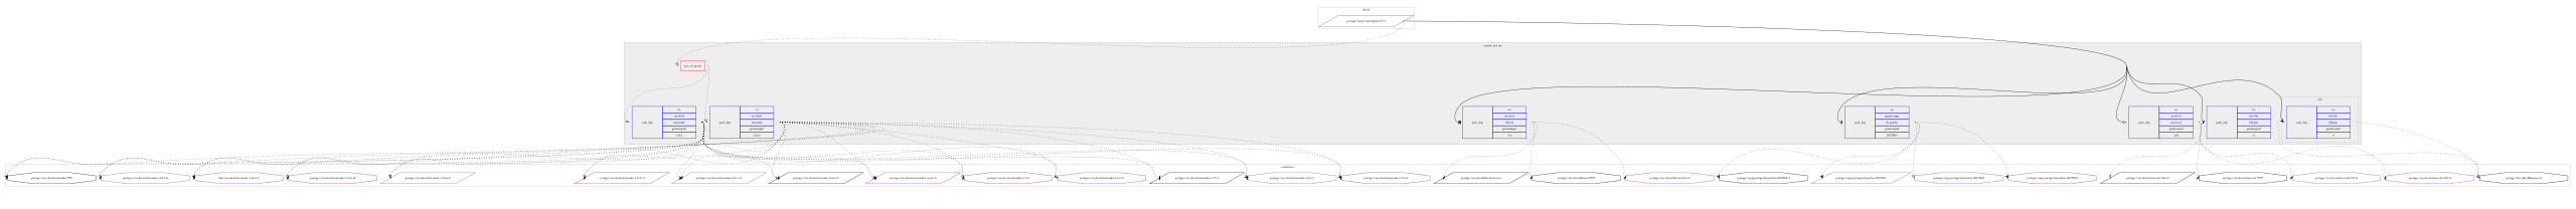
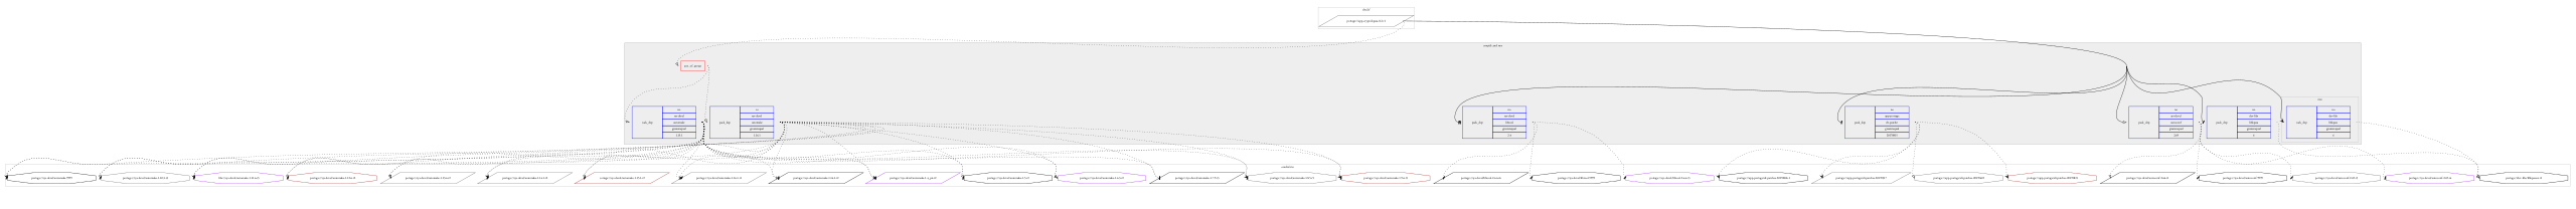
  digraph {
    compound=true
    concentrate=true
    fontname="EB Garamond"
    fontsize=10
    newrank=true
    rankdir=TB
    ranksep=1.5
    node [color=gray40 fontname="EB Garamond" fontsize=10 shape=octagon]
    edge [arrowhead=tee fontname="EB Garamond" headport=w style=dotted tailport=e weight=100]
    n1 [label="portage://app-crypt/ckpass-0.2-r1" shape=parallelogram width=4]
    n2 [color=blue label=<<TABLE BORDER="0" CELLBORDER="1" CELLSPACING="0" CELLPADDING="4" WIDTH="220"><TR><TD ROWSPAN="6" CELLPADDING="30">pack_dep</TD></TR><TR><TD WIDTH="110">no</TD></TR><TR><TD>sys-devel</TD></TR><TR><TD>automake</TD></TR><TR><TD>greaterequal</TD></TR><TR><TD>1.16.1</TD></TR></TABLE>> shape=none]
    n3 [color=blue label=<<TABLE BORDER="0" CELLBORDER="1" CELLSPACING="0" CELLPADDING="4" WIDTH="220"><TR><TD ROWSPAN="6" CELLPADDING="30">pack_dep</TD></TR><TR><TD WIDTH="110">no</TD></TR><TR><TD>sys-devel</TD></TR><TR><TD>automake</TD></TR><TR><TD>greaterequal</TD></TR><TR><TD>1.15.1</TD></TR></TABLE>> shape=none]
    n4 [color=red label=<<TABLE BORDER="0" CELLBORDER="1" CELLSPACING="0" CELLPADDING="4"><TR><TD CELLPADDING="10">any_of_group</TD></TR></TABLE>> shape=none]
    n5 [color=blue label=<<TABLE BORDER="0" CELLBORDER="1" CELLSPACING="0" CELLPADDING="4" WIDTH="220"><TR><TD ROWSPAN="6" CELLPADDING="30">pack_dep</TD></TR><TR><TD WIDTH="110">no</TD></TR><TR><TD>app-portage</TD></TR><TR><TD>elt-patches</TD></TR><TR><TD>greaterequal</TD></TR><TR><TD>20170815</TD></TR></TABLE>> shape=none]
    n6 [color=blue label=<<TABLE BORDER="0" CELLBORDER="1" CELLSPACING="0" CELLPADDING="4" WIDTH="220"><TR><TD ROWSPAN="6" CELLPADDING="30">pack_dep</TD></TR><TR><TD WIDTH="110">no</TD></TR><TR><TD>dev-libs</TD></TR><TR><TD>libkpass</TD></TR><TR><TD>greaterequal</TD></TR><TR><TD>6</TD></TR></TABLE>> shape=none]
    n7 [color=blue label=<<TABLE BORDER="0" CELLBORDER="1" CELLSPACING="0" CELLPADDING="4" WIDTH="220"><TR><TD ROWSPAN="6" CELLPADDING="30">pack_dep</TD></TR><TR><TD WIDTH="110">no</TD></TR><TR><TD>sys-devel</TD></TR><TR><TD>autoconf</TD></TR><TR><TD>greaterequal</TD></TR><TR><TD>2.69</TD></TR></TABLE>> shape=none]
    n8 [color=blue label=<<TABLE BORDER="0" CELLBORDER="1" CELLSPACING="0" CELLPADDING="4" WIDTH="220"><TR><TD ROWSPAN="6" CELLPADDING="30">pack_dep</TD></TR><TR><TD WIDTH="110">no</TD></TR><TR><TD>sys-devel</TD></TR><TR><TD>libtool</TD></TR><TR><TD>greaterequal</TD></TR><TR><TD>2.4</TD></TR></TABLE>> shape=none]
    n9 [color=blue label=<<TABLE BORDER="0" CELLBORDER="1" CELLSPACING="0" CELLPADDING="4" WIDTH="220"><TR><TD ROWSPAN="6" CELLPADDING="30">pack_dep</TD></TR><TR><TD WIDTH="110">no</TD></TR><TR><TD>dev-libs</TD></TR><TR><TD>libkpass</TD></TR><TR><TD>greaterequal</TD></TR><TR><TD>6</TD></TR></TABLE>> shape=none]
    n10 [color=black label="portage://sys-devel/automake-9999" width=4]
    n11 [color=brown label="portage://sys-devel/automake-1.9.6-r5" width=4]
    n12 [label="portage://sys-devel/automake-1.8.5-r5" width=4]
    n13 [color=black label="portage://sys-devel/automake-1.7.9-r3" shape=parallelogram width=4]
    n14 [color=purple label="portage://sys-devel/automake-1.6.3-r2" width=4]
-   n15 [color=brown label="portage://sys-devel/automake-1.5-r2" width=4]
+   n15 [color=black label="portage://sys-devel/automake-1.5-r2" width=4]
    n16 [color=purple label="portage://sys-devel/automake-1.4_p6-r2" shape=parallelogram width=4]
    n17 [color=black label="portage://sys-devel/automake-1.16.1-r2" shape=parallelogram width=4]
    n18 [label="portage://sys-devel/automake-1.16.1-r1" shape=parallelogram width=4]
    n19 [color=brown label="portage://sys-devel/automake-1.15.1-r2" shape=parallelogram width=4]
+   n20 [label="portage://sys-devel/automake-1.14.1-r2" shape=parallelogram width=4]
    n21 [label="portage://sys-devel/automake-1.13.4-r2" shape=parallelogram width=4]
    n22 [color=brown label="portage://sys-devel/automake-1.12.6-r2" width=4]
    n23 [color=purple label="libs://sys-devel/automake-1.11.6-r3" width=4]
    n24 [label="portage://sys-devel/automake-1.10.3-r3" width=4]
    n25 [color=black label="portage://app-portage/elt-patches-20170826.1" width=4]
    n26 [color=brown label="portage://app-portage/elt-patches-20170815" width=4]
-   n27 [color=purple label="portage://app-portage/elt-patches-20170422" width=4]
+   n27 [label="portage://app-portage/elt-patches-20170422" width=4]
    n28 [label="portage://app-portage/elt-patches-20170317" shape=parallelogram width=4]
    n29 [color=black label="portage://dev-libs/libkpass-6-r1" width=4]
    n30 [color=black label="portage://sys-devel/autoconf-9999" width=4]
    n31 [label="portage://sys-devel/autoconf-2.69-r5" width=4]
    n32 [color=purple label="portage://sys-devel/autoconf-2.69-r4" width=4]
    n33 [color=black label="portage://sys-devel/autoconf-2.64-r1" shape=parallelogram width=4]
    n34 [color=black label="portage://sys-devel/libtool-9999" width=4]
    n35 [color=black label="portage://sys-devel/libtool-2.4.6-r6" shape=parallelogram width=4]
    n36 [color=purple label="portage://sys-devel/libtool-2.4.6-r3" width=4]
    subgraph cluster_1 {
      color=gray
      label=<<i>ebuild</i>>
      n1
    }
    subgraph cluster_2 {
      color=gray
      label=<<i>dependencies</i>>
      subgraph cluster_3 {
        color=gray
        fillcolor="#eeeeee"
        label=<<i>compile</i>>
        style=filled
        subgraph sub_4 {
          color=gray
          fillcolor="#eeeeee"
          label=<<i>compile</i>>
          style=filled
          n4
          subgraph sub_5 {
            color=gray
            fillcolor="#eeeeee"
            label=<<i>compile</i>>
            style=filled
            n2
          }
          subgraph sub_6 {
            color=gray
            fillcolor="#eeeeee"
            label=<<i>compile</i>>
            style=filled
            n3
          }
        }
        subgraph sub_7 {
          color=gray
          fillcolor="#eeeeee"
          label=<<i>compile</i>>
          style=filled
          n5
        }
        subgraph sub_8 {
          color=gray
          fillcolor="#eeeeee"
          label=<<i>compile</i>>
          style=filled
          n6
        }
        subgraph sub_9 {
          color=gray
          fillcolor="#eeeeee"
          label=<<i>compile</i>>
          style=filled
          n7
        }
        subgraph sub_10 {
          color=gray
          fillcolor="#eeeeee"
          label=<<i>compile</i>>
          style=filled
          n8
        }
      }
      subgraph cluster_11 {
        color=gray
        fillcolor="#eeeeee"
        label=<<i>compile and run</i>>
        style=filled
      }
      subgraph cluster_12 {
        color=gray
        fillcolor="#eeeeee"
        label=<<i>run</i>>
        style=filled
        subgraph sub_13 {
          color=gray
          fillcolor="#eeeeee"
          label=<<i>run</i>>
          style=filled
          n9
        }
      }
    }
    subgraph cluster_14 {
      color=gray
      label=<<i>candidates</i>>
      rank=same
      subgraph sub_15 {
        color=black
        label=<<i>candidates</i>>
        nodesep=1
        rank=same
        n10
        n11
        n12
        n13
        n14
        n15
        n16
        n17
        n18
        n19
+       n20
        n21
        n22
        n23
        n24
      }
      subgraph sub_16 {
        color=black
        label=<<i>candidates</i>>
        nodesep=1
        rank=same
        n10
        n11
        n12
        n13
        n14
        n15
        n16
        n17
        n18
        n19
+       n20
        n21
        n22
        n23
        n24
      }
      subgraph sub_17 {
        color=black
        label=<<i>candidates</i>>
        nodesep=1
        rank=same
        n25
        n26
        n27
        n28
      }
      subgraph sub_18 {
        color=black
        label=<<i>candidates</i>>
        nodesep=1
        rank=same
        n29
      }
      subgraph sub_19 {
        color=black
        label=<<i>candidates</i>>
        nodesep=1
        rank=same
        n30
        n31
        n32
        n33
      }
      subgraph sub_20 {
        color=black
        label=<<i>candidates</i>>
        nodesep=1
        rank=same
        n34
        n35
        n36
      }
      subgraph sub_21 {
        color=black
        label=<<i>candidates</i>>
        nodesep=1
        rank=same
        n29
      }
    }
    n1 -> n4 [arrowhead=onormal weight=20]
    n1 -> n5 [style=solid weight=20]
    n1 -> n6 [style=solid weight=20]
    n1 -> n7 [arrowhead=onormal style=solid weight=20]
    n1 -> n8 [style=solid weight=20]
    n1 -> n9 [arrowhead=vee style=solid weight=20]
    n2 -> n10 [arrowhead=vee]
    n2 -> n11 [arrowhead=vee]
    n2 -> n12 [arrowhead=vee]
    n2 -> n13
    n2 -> n14 [arrowhead=onormal]
    n2 -> n15 [arrowhead=onormal]
    n2 -> n16 [arrowhead=vee]
    n2 -> n17 [arrowhead=onormal]
    n2 -> n18
    n2 -> n19
+   n2 -> n20 [arrowhead=vee]
    n2 -> n21 [arrowhead=onormal]
    n2 -> n22 [arrowhead=onormal]
    n2 -> n23
    n2 -> n24 [arrowhead=onormal]
    n3 -> n10
    n3 -> n11
    n3 -> n12
    n3 -> n13
    n3 -> n14 [arrowhead=onormal]
    n3 -> n15
    n3 -> n16
    n3 -> n17
    n3 -> n18 [arrowhead=vee]
    n3 -> n19 [arrowhead=onormal]
+   n3 -> n20
    n3 -> n21 [arrowhead=onormal]
    n3 -> n22
    n3 -> n23 [arrowhead=vee]
    n3 -> n24
    n4 -> n2 [arrowhead=onormal weight=20]
    n4 -> n3 [arrowhead=onormal weight=20]
    n5 -> n25 [arrowhead=vee]
    n5 -> n26 [arrowhead=vee]
    n5 -> n27 [arrowhead=onormal]
    n5 -> n28 [arrowhead=vee]
    n6 -> n29 [arrowhead=onormal]
    n7 -> n30
    n7 -> n31
    n7 -> n32
    n7 -> n33 [arrowhead=onormal]
    n8 -> n34
    n8 -> n35
    n8 -> n36
    n9 -> n29 [arrowhead=onormal]
  }
